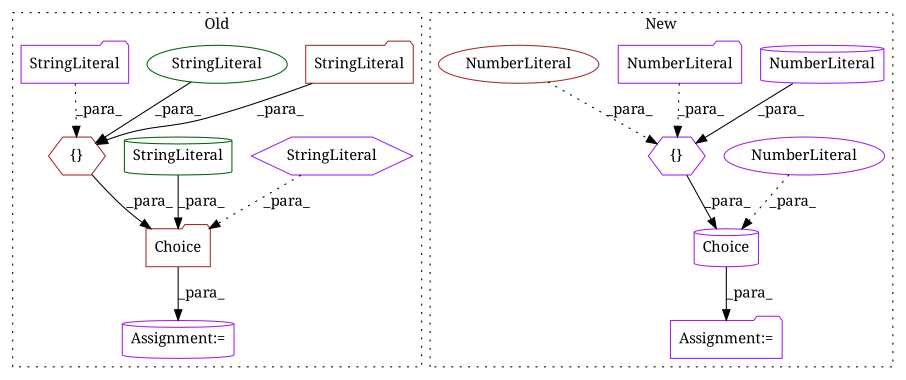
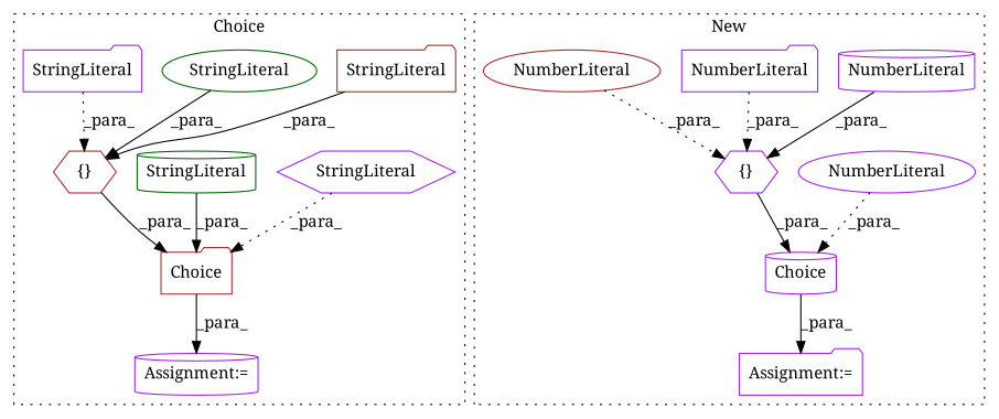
  digraph {
    fontname="Noto Serif"
    node [a=45 l=6 shape=folder color=purple fontname="Noto Serif"]
    edge [style=solid fontname="Noto Serif"]
    n1 [a=4 l="1,1" label="{}" s="1613,1647" shape=hexagon color=brown]
    n2 [a=32 l="7,1" label=Choice s="1574,1655" color=brown]
    n3 [label=StringLiteral s=1649 shape=hexagon]
    n4 [a=7 l=1 label="Assignment:=" s=1570 shape=cylinder]
    n5 [l=19 label=StringLiteral s=1581 shape=cylinder color=darkgreen]
    n6 [label=StringLiteral s=1624 color=brown]
    n7 [label=StringLiteral s=1631 shape=ellipse color=darkgreen]
    n8 [l=9 label=StringLiteral s=1638]
    n9 [a=32 l="7,1" label=Choice s="1918,1986" shape=cylinder]
    n10 [a=7 l=1 label="Assignment:=" s=1914]
    n11 [a=4 l="1,1" label="{}" s="1956,1982" shape=hexagon]
    n12 [a=34 l=3 label=NumberLiteral s=1974 shape=cylinder]
    n13 [a=34 l=3 label=NumberLiteral s=1970]
    n14 [a=34 l=2 label=NumberLiteral s=1984 shape=ellipse]
    n15 [a=34 l=2 label=NumberLiteral s=1957 shape=ellipse color=brown]
    subgraph cluster_1 {
-     label=Old
+     label=Choice
      style=dotted
      n1
      n2
      n3
      n4
      n5
      n6
      n7
      n8
    }
    subgraph cluster_2 {
      label=New
      style=dotted
      n9
      n10
      n11
      n12
      n13
      n14
      n15
    }
    n1 -> n2 [label=_para_]
    n2 -> n4 [label=_para_]
    n3 -> n2 [label=_para_ style=dotted]
    n5 -> n2 [label=_para_]
    n6 -> n1 [label=_para_]
    n7 -> n1 [label=_para_]
    n8 -> n1 [label=_para_ style=dotted]
    n9 -> n10 [label=_para_]
    n11 -> n9 [label=_para_]
    n12 -> n11 [label=_para_]
    n13 -> n11 [label=_para_ style=dotted]
    n14 -> n9 [label=_para_ style=dotted]
    n15 -> n11 [label=_para_ style=dotted]
  }
